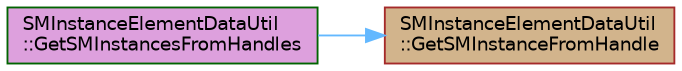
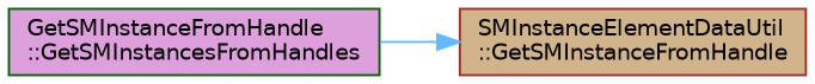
  digraph {
    rankdir=RL
    node [fontname=Helvetica fontsize=10 shape=box style=filled]
    n1 [color=brown fillcolor=tan fontcolor=black height=0.2 label="SMInstanceElementDataUtil\l::GetSMInstanceFromHandle" width=0.4]
-   n2 [color=darkgreen fillcolor=plum height=0.2 label="SMInstanceElementDataUtil\l::GetSMInstancesFromHandles" width=0.4]
+   n2 [color=darkgreen fillcolor=plum height=0.2 label="GetSMInstanceFromHandle\l::GetSMInstancesFromHandles" width=0.4]
    n1 -> n2 [color=steelblue1 dir=back fontname=Helvetica fontsize=10 labelfontname=Helvetica labelfontsize=10 style=solid]
  }
